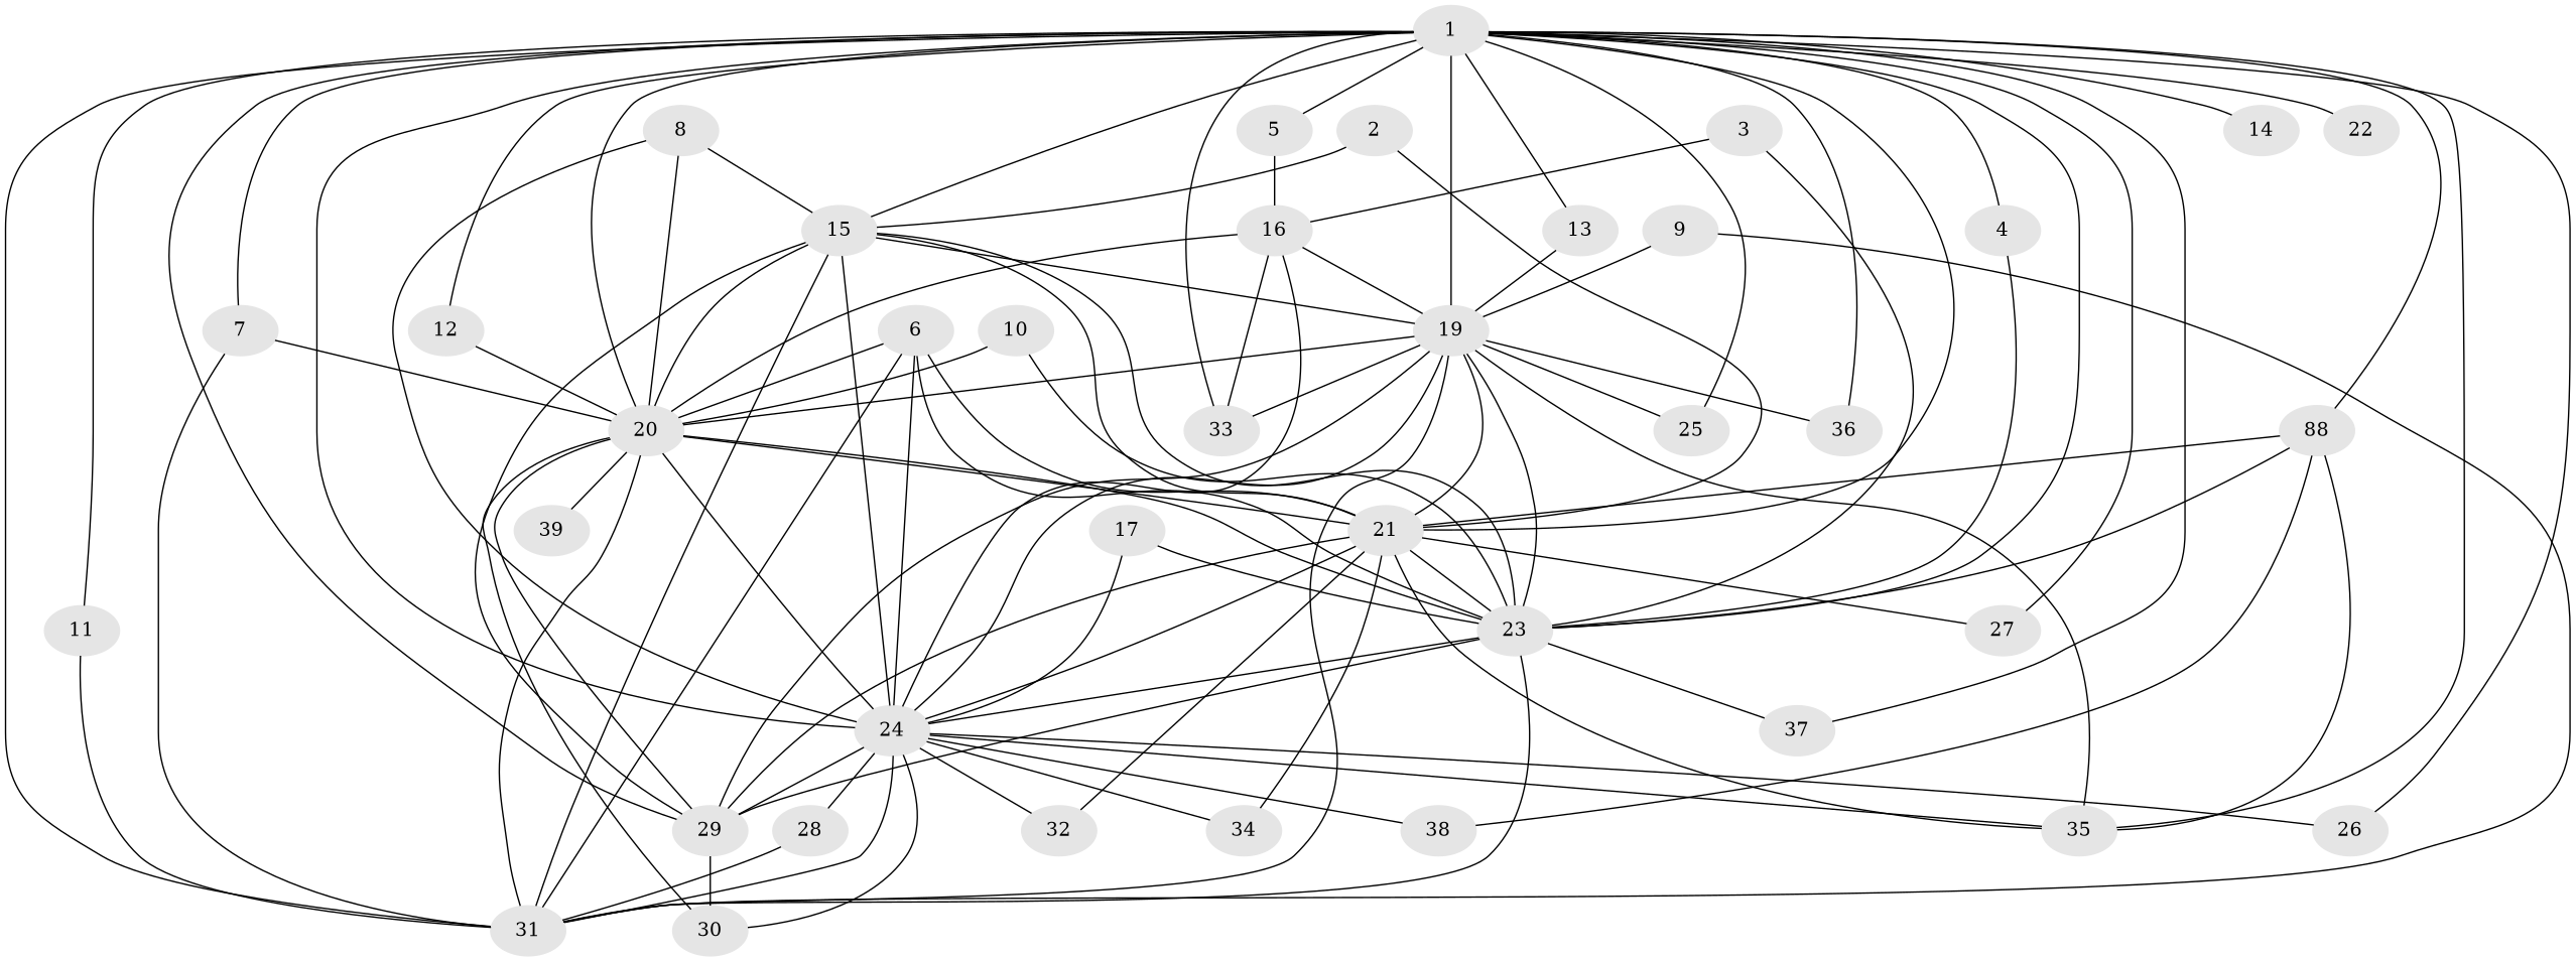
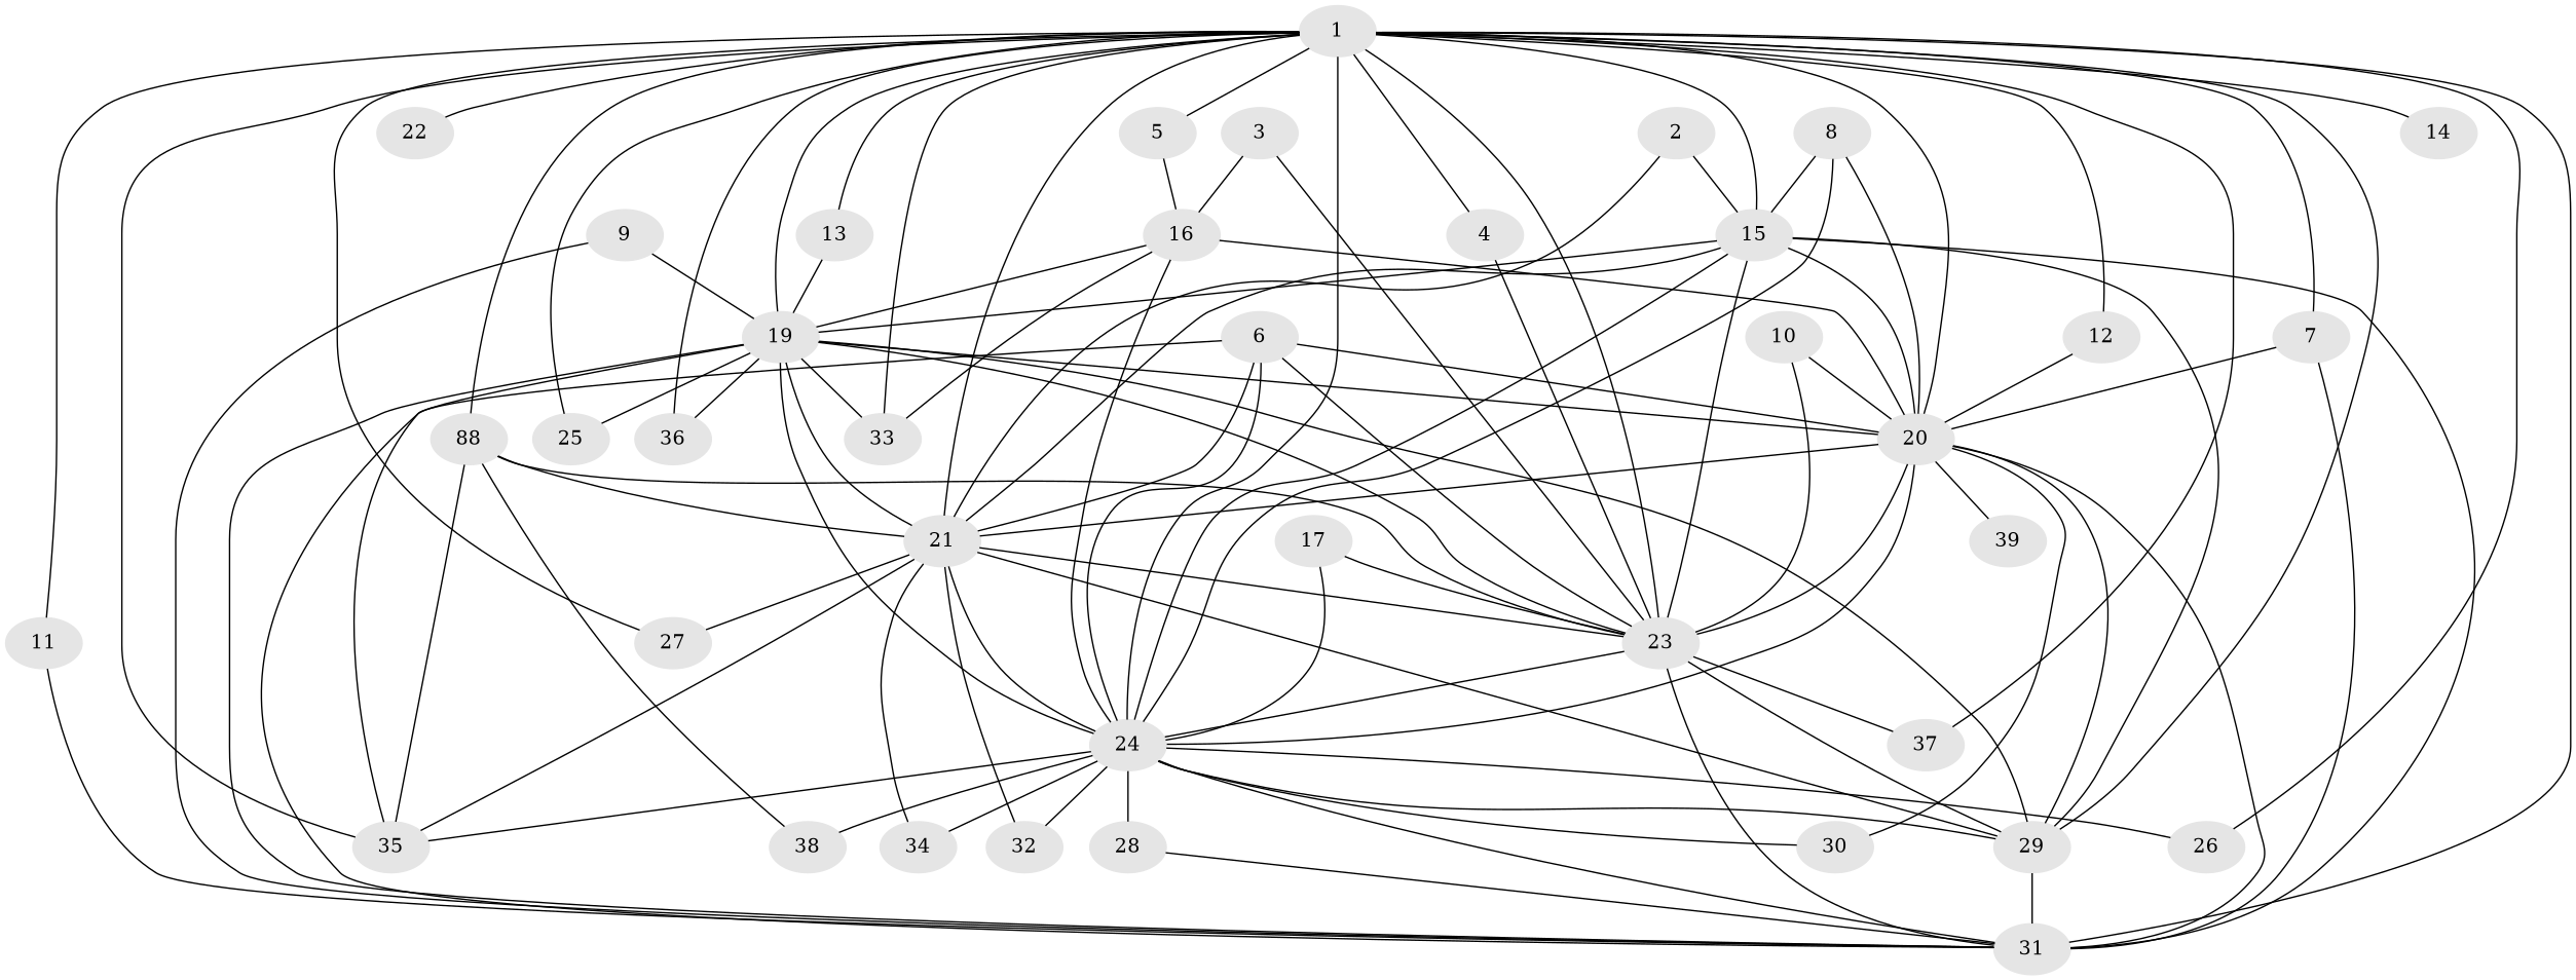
  graph {
    node [color=gray90 style=filled]
    edge [weight=1.0]
    1
    4
    5
    7
    11
    12
    13
    14
    15
    n10 [label=88]
    19
    20
    21
    22
    23
    24
    25
    26
    27
    29
    31
    33
    35
    36
    37
    16
    38
    30
    39
    32
    34
    28
    2
    3
    6
    8
    9
    10
    17
    1 -- 4
    1 -- 5
    1 -- 7
    1 -- 11
    1 -- 12
    1 -- 13
    1 -- 14 [weight=2.0]
    1 -- 15 [weight=3.0]
    1 -- n10 [weight=2.0]
    1 -- 19 [weight=3.0]
    1 -- 20 [weight=2.0]
    1 -- 21 [weight=3.0]
    1 -- 22
    1 -- 23 [weight=3.0]
    1 -- 24 [weight=4.0]
    1 -- 25
    1 -- 26
    1 -- 27 [weight=2.0]
    1 -- 29 [weight=2.0]
    1 -- 31 [weight=2.0]
    1 -- 33
    1 -- 35
    1 -- 36
    1 -- 37
    4 -- 23
    5 -- 16
    7 -- 20
    7 -- 31
    11 -- 31
    12 -- 20
    13 -- 19
    15 -- 19
    15 -- 20 [weight=2.0]
    15 -- 21
    15 -- 23
    15 -- 24
    15 -- 29 [weight=2.0]
    15 -- 31 [weight=2.0]
    n10 -- 21
    n10 -- 23
    n10 -- 35
    n10 -- 38
    19 -- 20 [weight=2.0]
    19 -- 21
    19 -- 23
    19 -- 24
    19 -- 25
    19 -- 29
    19 -- 31
    19 -- 33
    19 -- 35
    19 -- 36
    20 -- 21 [weight=2.0]
    20 -- 23
    20 -- 24
    20 -- 29
    20 -- 31 [weight=2.0]
    20 -- 30
    20 -- 39
    21 -- 23
    21 -- 24
    21 -- 27
    21 -- 29
    21 -- 35
    21 -- 32
    21 -- 34
    23 -- 24
    23 -- 29
    23 -- 31 [weight=2.0]
    23 -- 37
    24 -- 26
    24 -- 29 [weight=2.0]
    24 -- 31
    24 -- 35
    24 -- 38
    24 -- 30
    24 -- 32
    24 -- 34
    24 -- 28 [weight=2.0]
-   29 -- 30 [weight=3.0]
+   29 -- 31 [weight=3.0]
    16 -- 19
    16 -- 20 [weight=3.0]
    16 -- 24
    16 -- 33
    28 -- 31
    2 -- 15
    2 -- 21
    3 -- 23
    3 -- 16
    6 -- 20
    6 -- 21
    6 -- 23
    6 -- 24
    6 -- 31
    8 -- 15
    8 -- 20
    8 -- 24
    9 -- 19
    9 -- 31
    10 -- 20
    10 -- 23
    17 -- 23
    17 -- 24
  }
